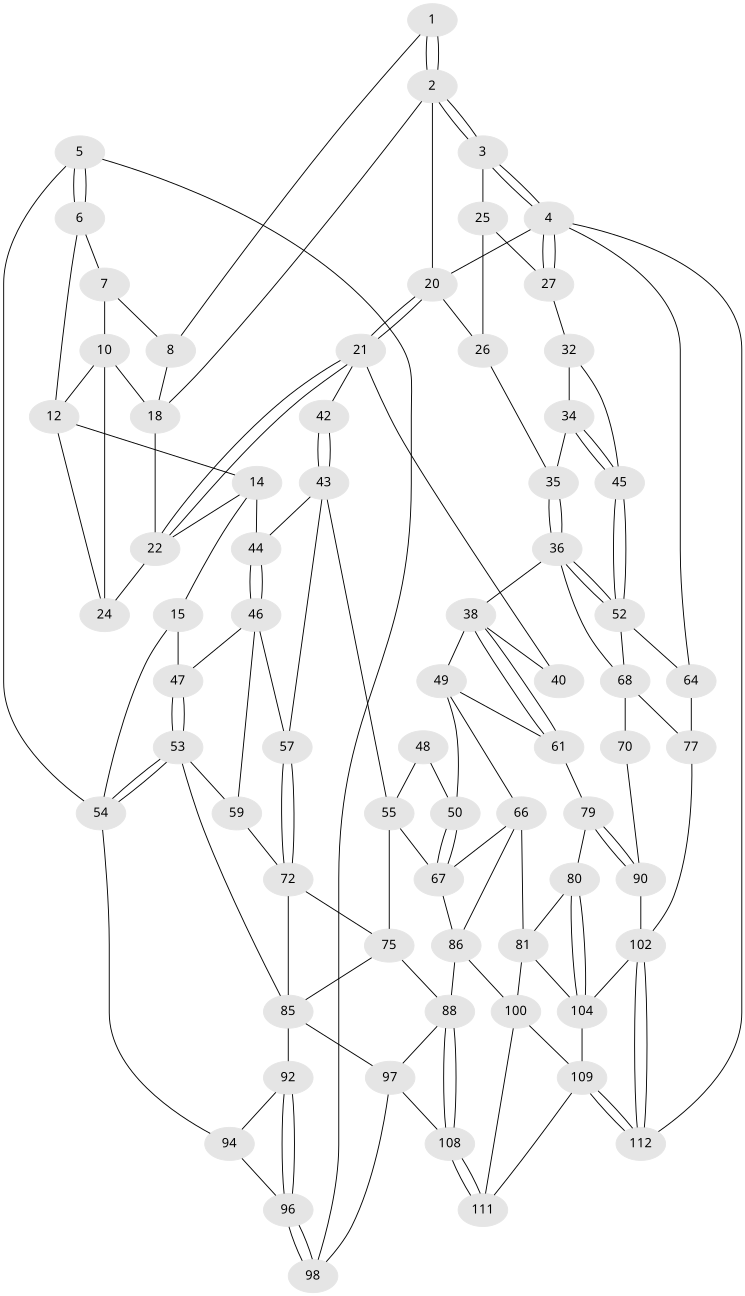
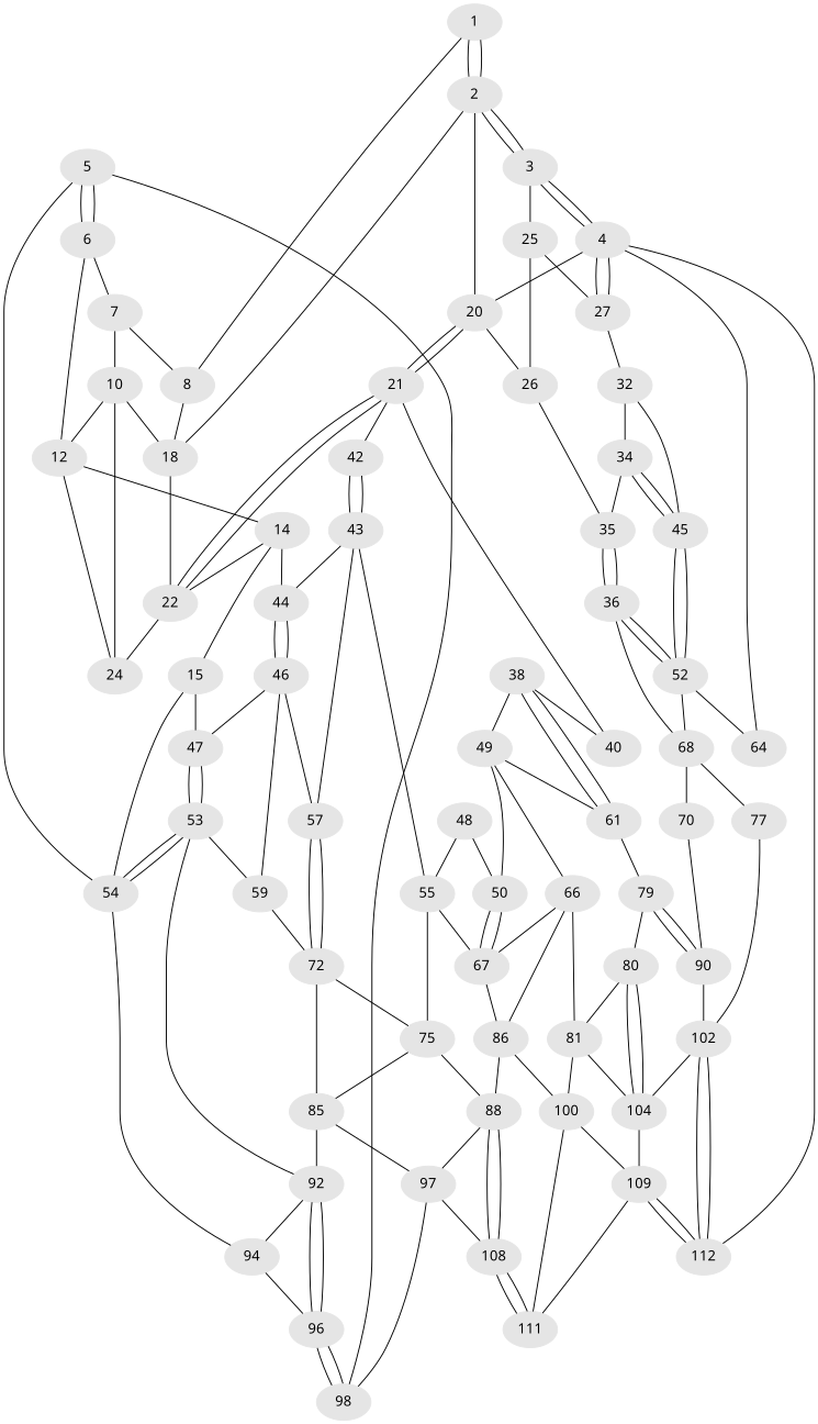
  graph {
    fontname="Noto Sans"
    node [color=gray90 fontname="Noto Sans" style=filled]
    edge [fontname="Noto Sans"]
    2 [super="+17"]
    1
    8
    3
    18 [super="+19"]
    20
    4 [super="+63"]
    25 [super="+29"]
    22 [super="+23"]
    21 [super="+41"]
    26 [super="+30"]
    27 [super="+28"]
    64
    112
    5 [super="+106"]
    6
    54 [super="+95"]
    98 [super="+107"]
    32 [super="+33"]
    77 [super="+78"]
    7 [super="+9"]
    12 [super="+13"]
    15 [super="+16"]
    47
    94
    10 [super="+11"]
    24
    14 [super="+31"]
    44
    46 [super="+58"]
    53 [super="+60"]
    40
    42
    35
    43 [super="+56"]
    36 [super="+37"]
    34
    45
    52 [super="+65"]
    38 [super="+39"]
    68 [super="+69"]
    49 [super="+62"]
    61 [super="+71"]
    70 [super="+83"]
    50
    66 [super="+82"]
    79
    55 [super="+74"]
    57
    48 [super="+51"]
    67 [super="+76"]
    75 [super="+84"]
    72 [super="+73"]
    59
    92 [super="+93"]
    81 [super="+99"]
    86 [super="+87"]
    96
    85 [super="+91"]
    88 [super="+89"]
    90
    80
    102 [super="+103"]
    104 [super="+105"]
    100 [super="+101"]
    97
    108
    109 [super="+110"]
    111
    2 -- 3
    2 -- 3
    2 -- 18
    2 -- 20
    1 -- 2
    1 -- 2
    1 -- 8
    8 -- 18
    3 -- 4
    3 -- 4
    3 -- 25
    18 -- 22
    20 -- 21
    20 -- 21
    20 -- 26
    4 -- 20 [weight=2]
    4 -- 27
    4 -- 27
    4 -- 64
    4 -- 112
    25 -- 26 [weight=2]
    25 -- 27
    22 -- 24
    21 -- 22
    21 -- 22
    21 -- 40
    21 -- 42
    26 -- 35
    27 -- 32
-   64 -- 77
    5 -- 6
    5 -- 6
    5 -- 54
    5 -- 98
    6 -- 7
    6 -- 12
    54 -- 94
    32 -- 34
    32 -- 45
    77 -- 102
    7 -- 8
    7 -- 10
    12 -- 24
    12 -- 14
    15 -- 54
    15 -- 47
    47 -- 53
    47 -- 53
    94 -- 96
    10 -- 18
    10 -- 12
    10 -- 24
    14 -- 22
    14 -- 15
    14 -- 44
    44 -- 46
    44 -- 46
    46 -- 47
    46 -- 57
    46 -- 59
    53 -- 54
    53 -- 54
    53 -- 59
-   53 -- 85
+   53 -- 92
    42 -- 43
    42 -- 43
    35 -- 36
    35 -- 36
    43 -- 44
    43 -- 55
    43 -- 57
    36 -- 52
    36 -- 52
-   36 -- 38
    36 -- 68
    34 -- 35
    34 -- 45
    34 -- 45
    45 -- 52
    45 -- 52
    52 -- 64
    52 -- 68
    38 -- 40
    38 -- 49
    38 -- 61
    38 -- 61
    68 -- 77
    68 -- 70
    49 -- 61
    49 -- 50
    49 -- 66
    61 -- 79
    70 -- 90
    50 -- 67
    50 -- 67
    66 -- 67
    66 -- 81
    66 -- 86
    79 -- 90
    79 -- 90
    79 -- 80
    55 -- 67
    55 -- 75
    57 -- 72
    57 -- 72
    48 -- 50
    48 -- 55
    67 -- 86
    75 -- 85
    75 -- 88
    72 -- 75
    72 -- 85
    59 -- 72
    92 -- 94
    92 -- 96
    92 -- 96
    81 -- 104
    81 -- 100
    86 -- 88
    86 -- 100
    96 -- 98
    96 -- 98
    85 -- 92
    85 -- 97
    88 -- 97
    88 -- 108
    88 -- 108
    90 -- 102
    80 -- 81
    80 -- 104
    80 -- 104
    102 -- 112
    102 -- 112
    102 -- 104
    104 -- 109
    100 -- 109
    100 -- 111
    97 -- 98
    97 -- 108
    108 -- 111
    108 -- 111
    109 -- 112
    109 -- 112
    109 -- 111
  }
